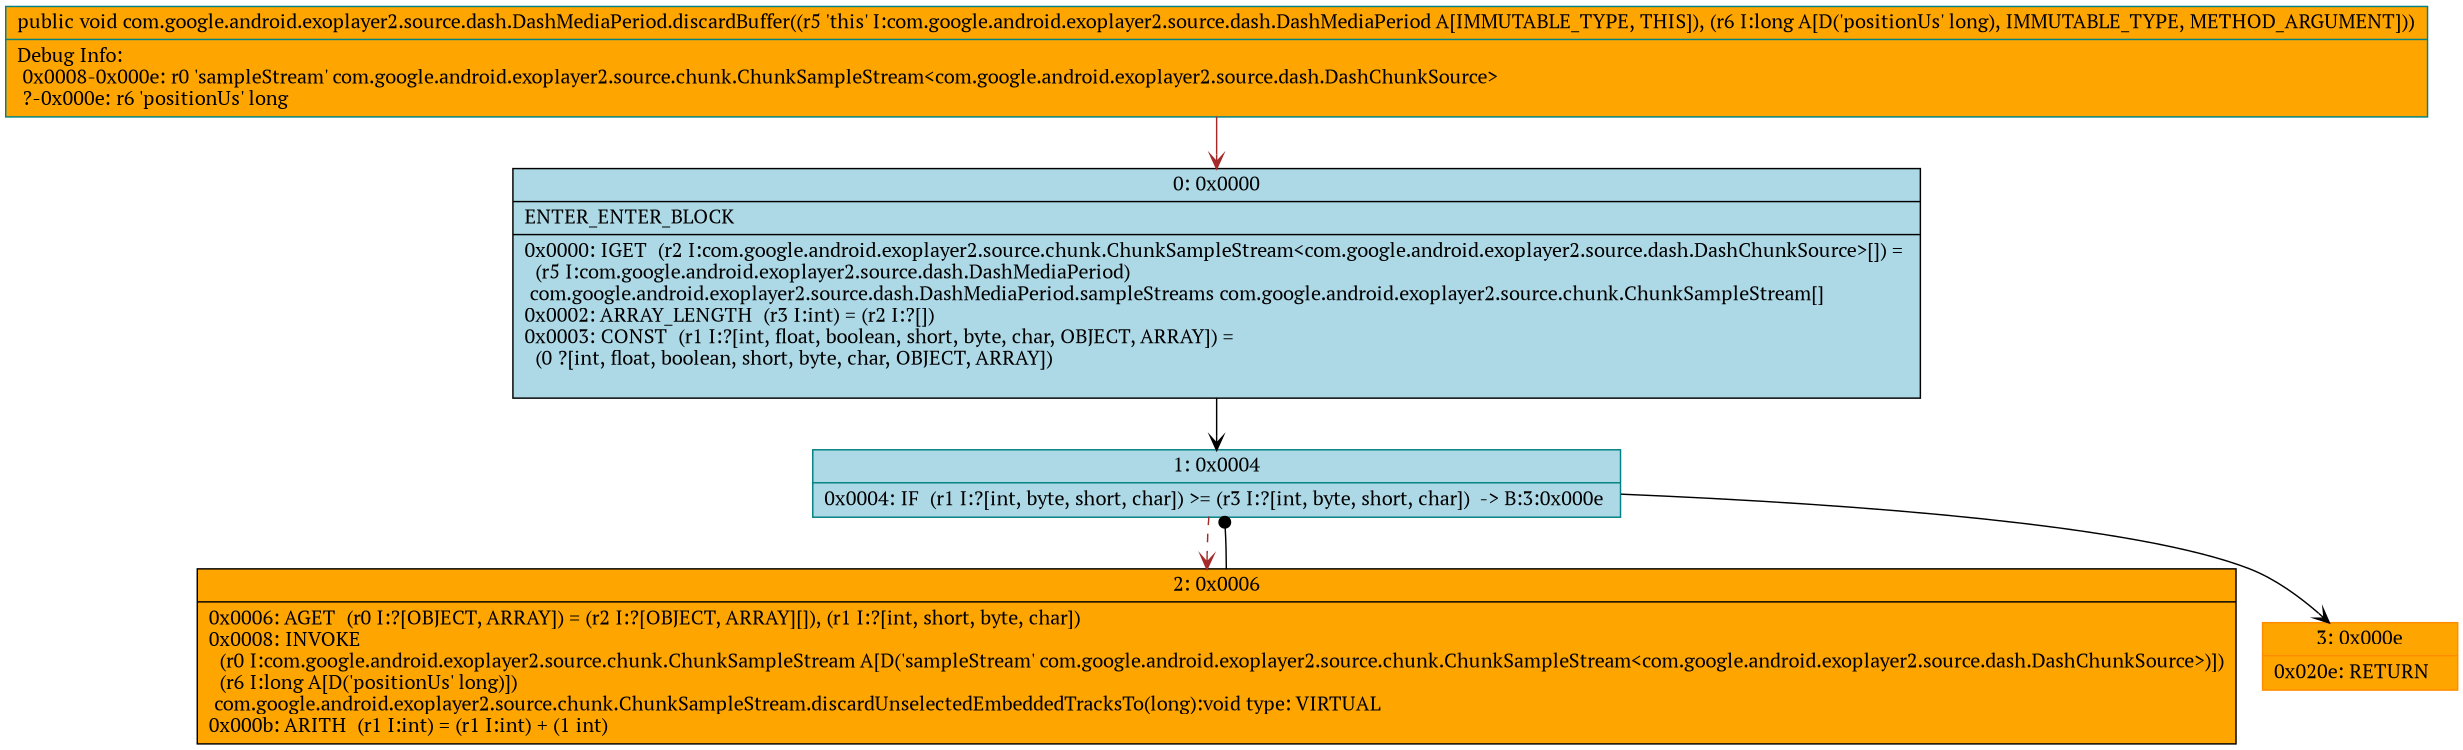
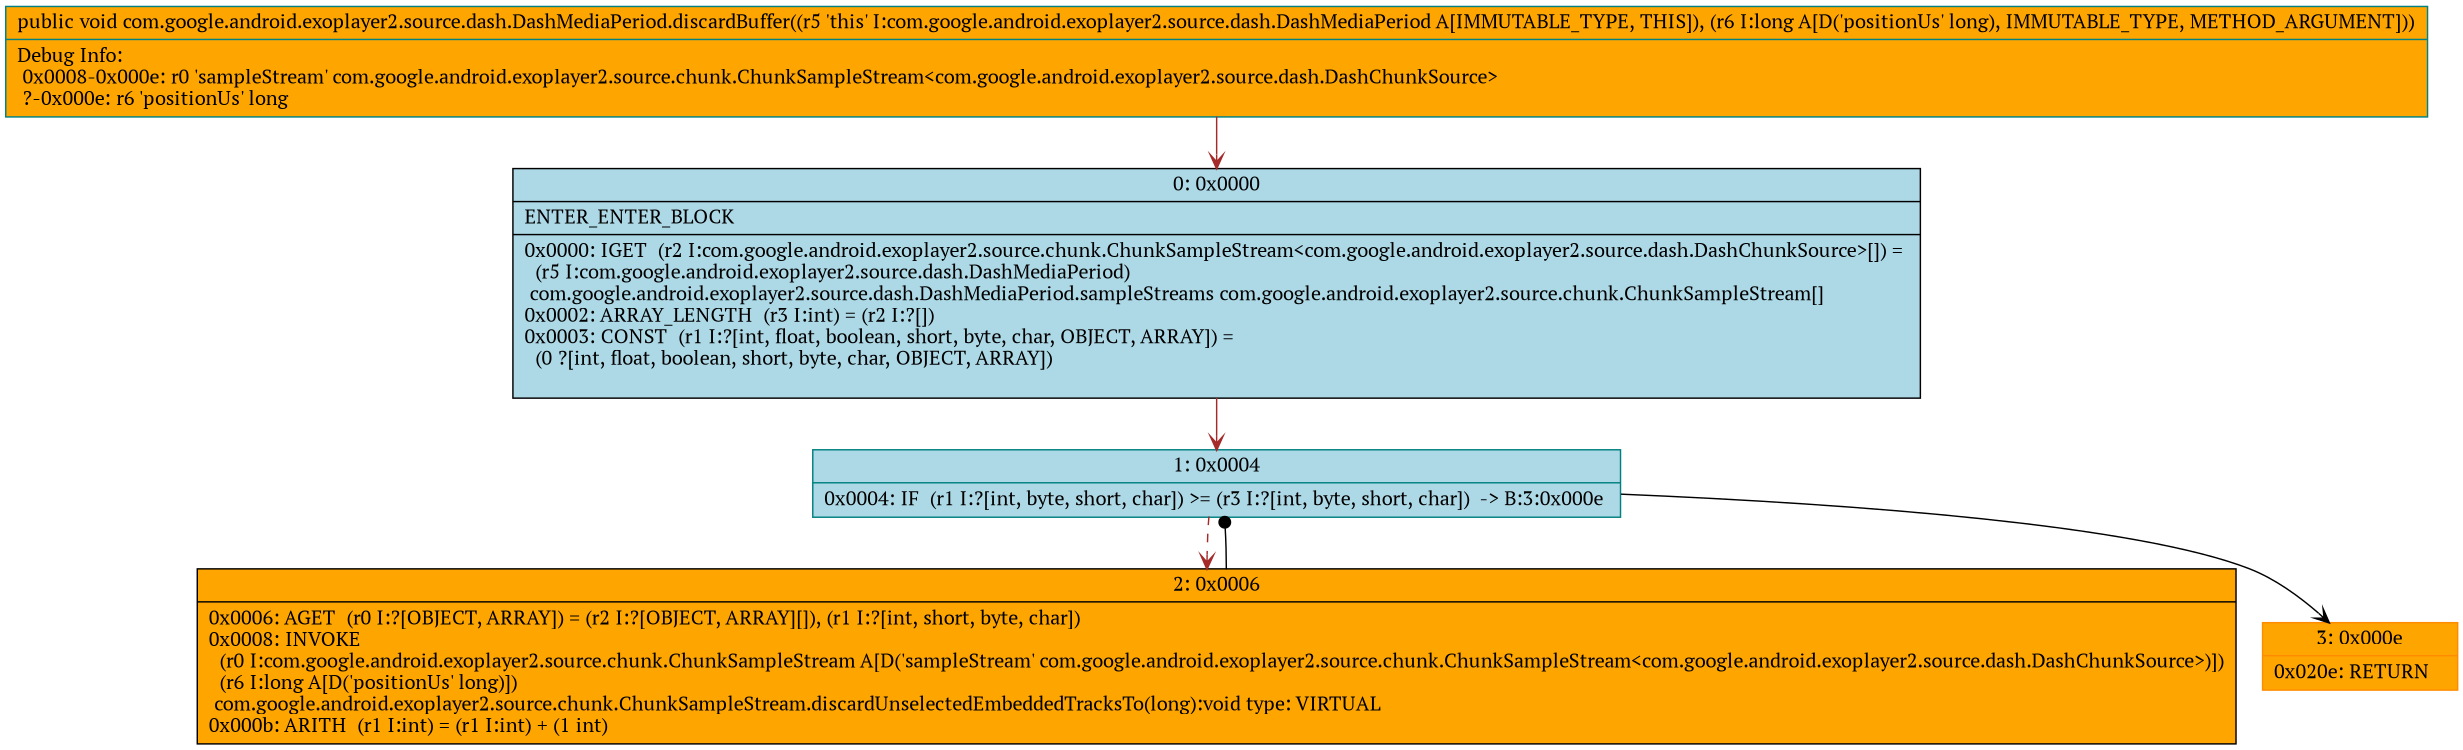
  digraph {
    fontname="PT Serif"
    node [color=black fillcolor=orange fontname="PT Serif" shape=record style=filled]
    edge [arrowhead=vee color=brown fontname="PT Serif"]
    n1 [fillcolor=lightblue label="{0\:\ 0x0000|ENTER_ENTER_BLOCK\l|0x0000: IGET  (r2 I:com.google.android.exoplayer2.source.chunk.ChunkSampleStream\<com.google.android.exoplayer2.source.dash.DashChunkSource\>[]) = \l  (r5 I:com.google.android.exoplayer2.source.dash.DashMediaPeriod)\l com.google.android.exoplayer2.source.dash.DashMediaPeriod.sampleStreams com.google.android.exoplayer2.source.chunk.ChunkSampleStream[] \l0x0002: ARRAY_LENGTH  (r3 I:int) = (r2 I:?[]) \l0x0003: CONST  (r1 I:?[int, float, boolean, short, byte, char, OBJECT, ARRAY]) = \l  (0 ?[int, float, boolean, short, byte, char, OBJECT, ARRAY])\l \l}"]
    n2 [color=teal fillcolor=lightblue label="{1\:\ 0x0004|0x0004: IF  (r1 I:?[int, byte, short, char]) \>= (r3 I:?[int, byte, short, char])  \-\> B:3:0x000e \l}"]
    n3 [label="{2\:\ 0x0006|0x0006: AGET  (r0 I:?[OBJECT, ARRAY]) = (r2 I:?[OBJECT, ARRAY][]), (r1 I:?[int, short, byte, char]) \l0x0008: INVOKE  \l  (r0 I:com.google.android.exoplayer2.source.chunk.ChunkSampleStream A[D('sampleStream' com.google.android.exoplayer2.source.chunk.ChunkSampleStream\<com.google.android.exoplayer2.source.dash.DashChunkSource\>)])\l  (r6 I:long A[D('positionUs' long)])\l com.google.android.exoplayer2.source.chunk.ChunkSampleStream.discardUnselectedEmbeddedTracksTo(long):void type: VIRTUAL \l0x000b: ARITH  (r1 I:int) = (r1 I:int) + (1 int) \l}"]
    n4 [color=darkorange label="{3\:\ 0x000e|0x020e: RETURN   \l}"]
    n5 [color=teal label="{public void com.google.android.exoplayer2.source.dash.DashMediaPeriod.discardBuffer((r5 'this' I:com.google.android.exoplayer2.source.dash.DashMediaPeriod A[IMMUTABLE_TYPE, THIS]), (r6 I:long A[D('positionUs' long), IMMUTABLE_TYPE, METHOD_ARGUMENT]))  | Debug Info:\l  0x0008\-0x000e: r0 'sampleStream' com.google.android.exoplayer2.source.chunk.ChunkSampleStream\<com.google.android.exoplayer2.source.dash.DashChunkSource\>\l  ?\-0x000e: r6 'positionUs' long\l}"]
-   n1 -> n2 [color=black]
+   n1 -> n2
    n2 -> n3 [style=dashed]
    n2 -> n4 [color=black]
    n3 -> n2 [arrowhead=dot color=black]
    n5 -> n1
  }
